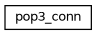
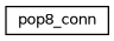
  digraph {
    rankdir=LR
-   n1 [color=black fillcolor=white fontname=Helvetica fontsize=10 height=0.2 label=pop3_conn shape=record style=filled width=0.4]
+   n1 [color=black fillcolor=white fontname=Helvetica fontsize=10 height=0.2 label=pop8_conn shape=record style=filled width=0.4]
  }
